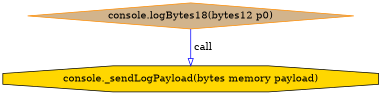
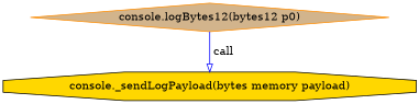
  digraph {
    node [style=filled]
-   "console.logBytes12(bytes12 p0)" [height=0.5 width=3.7634 fillcolor=tan color=darkorange shape=diamond label="console.logBytes18(bytes12 p0)"]
+   "console.logBytes12(bytes12 p0)" [height=0.5 width=3.7634 fillcolor=tan color=darkorange shape=diamond]
    "console._sendLogPayload(bytes memory payload)" [height=0.5 width=5.7372 fillcolor=gold color=black shape=octagon]
    "console.logBytes12(bytes12 p0)" -> "console._sendLogPayload(bytes memory payload)" [label=" call" color=blue style=solid arrowhead=onormal]
  }
